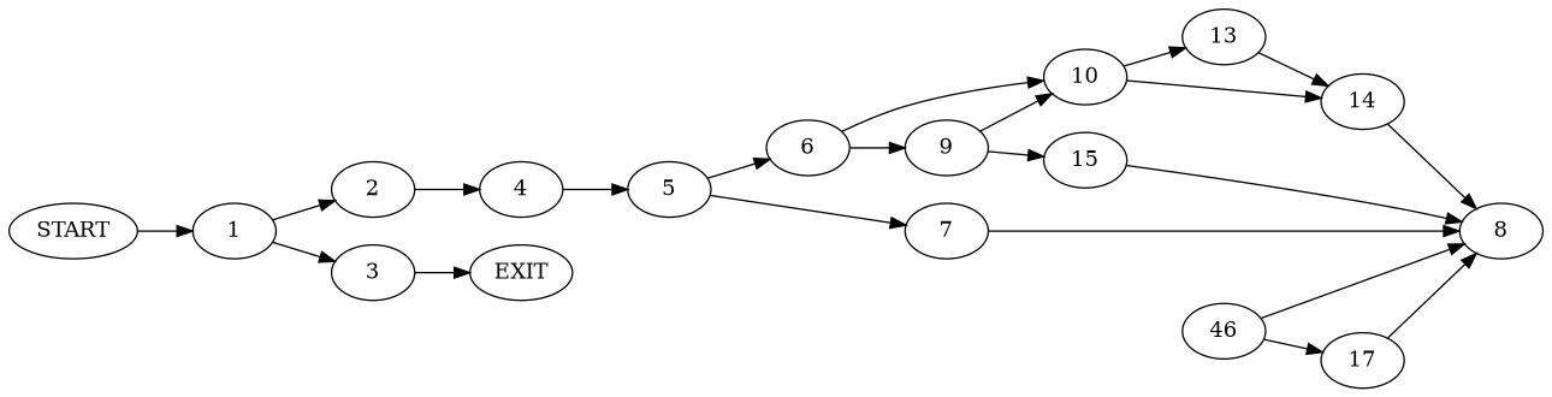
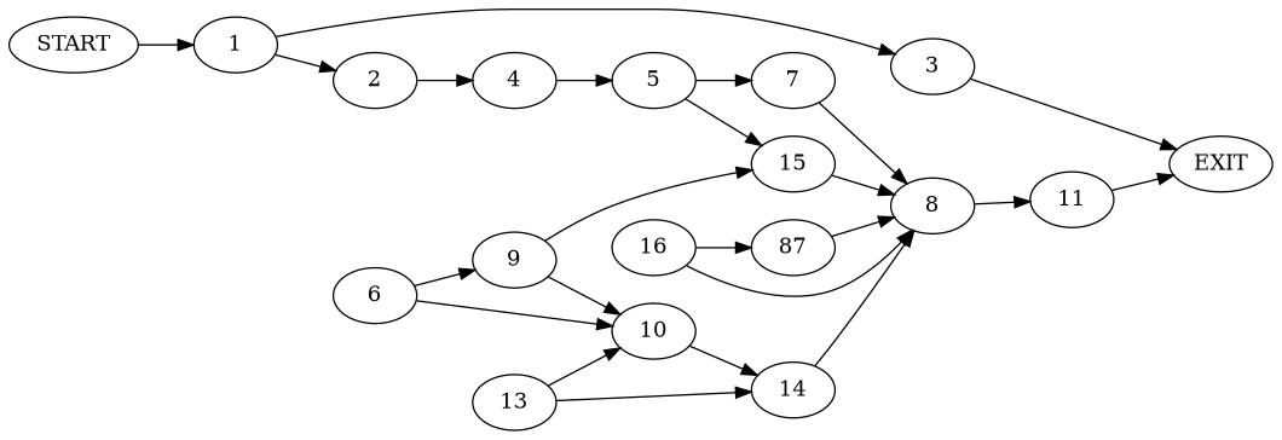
  digraph {
    rankdir=LR
    n1 [label=START]
    1
    2
    3
    n5 [label=EXIT]
    4
    5
    6
    7
    9
    10
    8
    15
    13
    14
-   16 [label=46]
-   17
+   11
+   16
+   17 [label=87]
    n1 -> 1
    1 -> 2
    1 -> 3
    2 -> 4
    3 -> n5
    4 -> 5
-   5 -> 6
+   5 -> 15
    5 -> 7
    6 -> 9
    6 -> 10
    7 -> 8
    9 -> 10
    9 -> 15
-   10 -> 13
+   13 -> 10
    10 -> 14
+   8 -> 11
    15 -> 8
    13 -> 14
    14 -> 8
+   11 -> n5
    16 -> 8
    16 -> 17
    17 -> 8
  }
